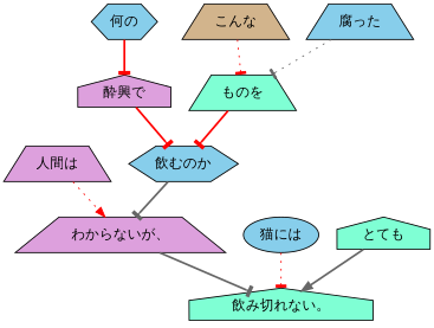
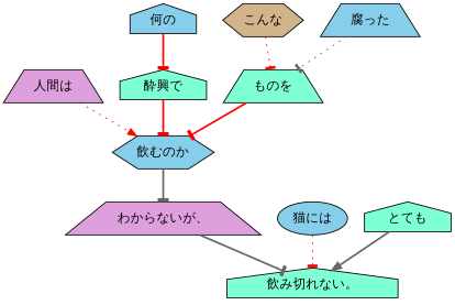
  digraph {
    node [fillcolor=aquamarine shape=trapezium style=filled]
    edge [arrowhead=tee color=red style=bold]
    n1 [fillcolor=plum label="人間は"]
    n2 [fillcolor=plum label="わからないが、"]
    n3 [label="飲み切れない。" shape=house]
-   n4 [fillcolor=skyblue label="何の" shape=hexagon]
-   n5 [fillcolor=plum label="酔興で" shape=house]
+   n4 [fillcolor=skyblue label="何の" shape=house]
+   n5 [label="酔興で" shape=house]
    n6 [fillcolor=skyblue label="飲むのか" shape=hexagon]
-   n7 [fillcolor=tan label="こんな"]
+   n7 [fillcolor=tan label="こんな" shape=hexagon]
    n8 [label="ものを"]
    n9 [fillcolor=skyblue label="腐った"]
    n10 [fillcolor=skyblue label="猫には" shape=ellipse]
    n11 [label="とても" shape=house]
-   n1 -> n2 [arrowhead=normal style=dotted]
+   n1 -> n6 [arrowhead=normal style=dotted]
    n2 -> n3 [color=gray40]
    n4 -> n5
    n5 -> n6
    n6 -> n2 [color=gray40]
    n7 -> n8 [style=dotted]
    n8 -> n6
    n9 -> n8 [color=gray40 style=dotted]
    n10 -> n3 [style=dotted]
    n11 -> n3 [arrowhead=normal color=gray40]
  }
